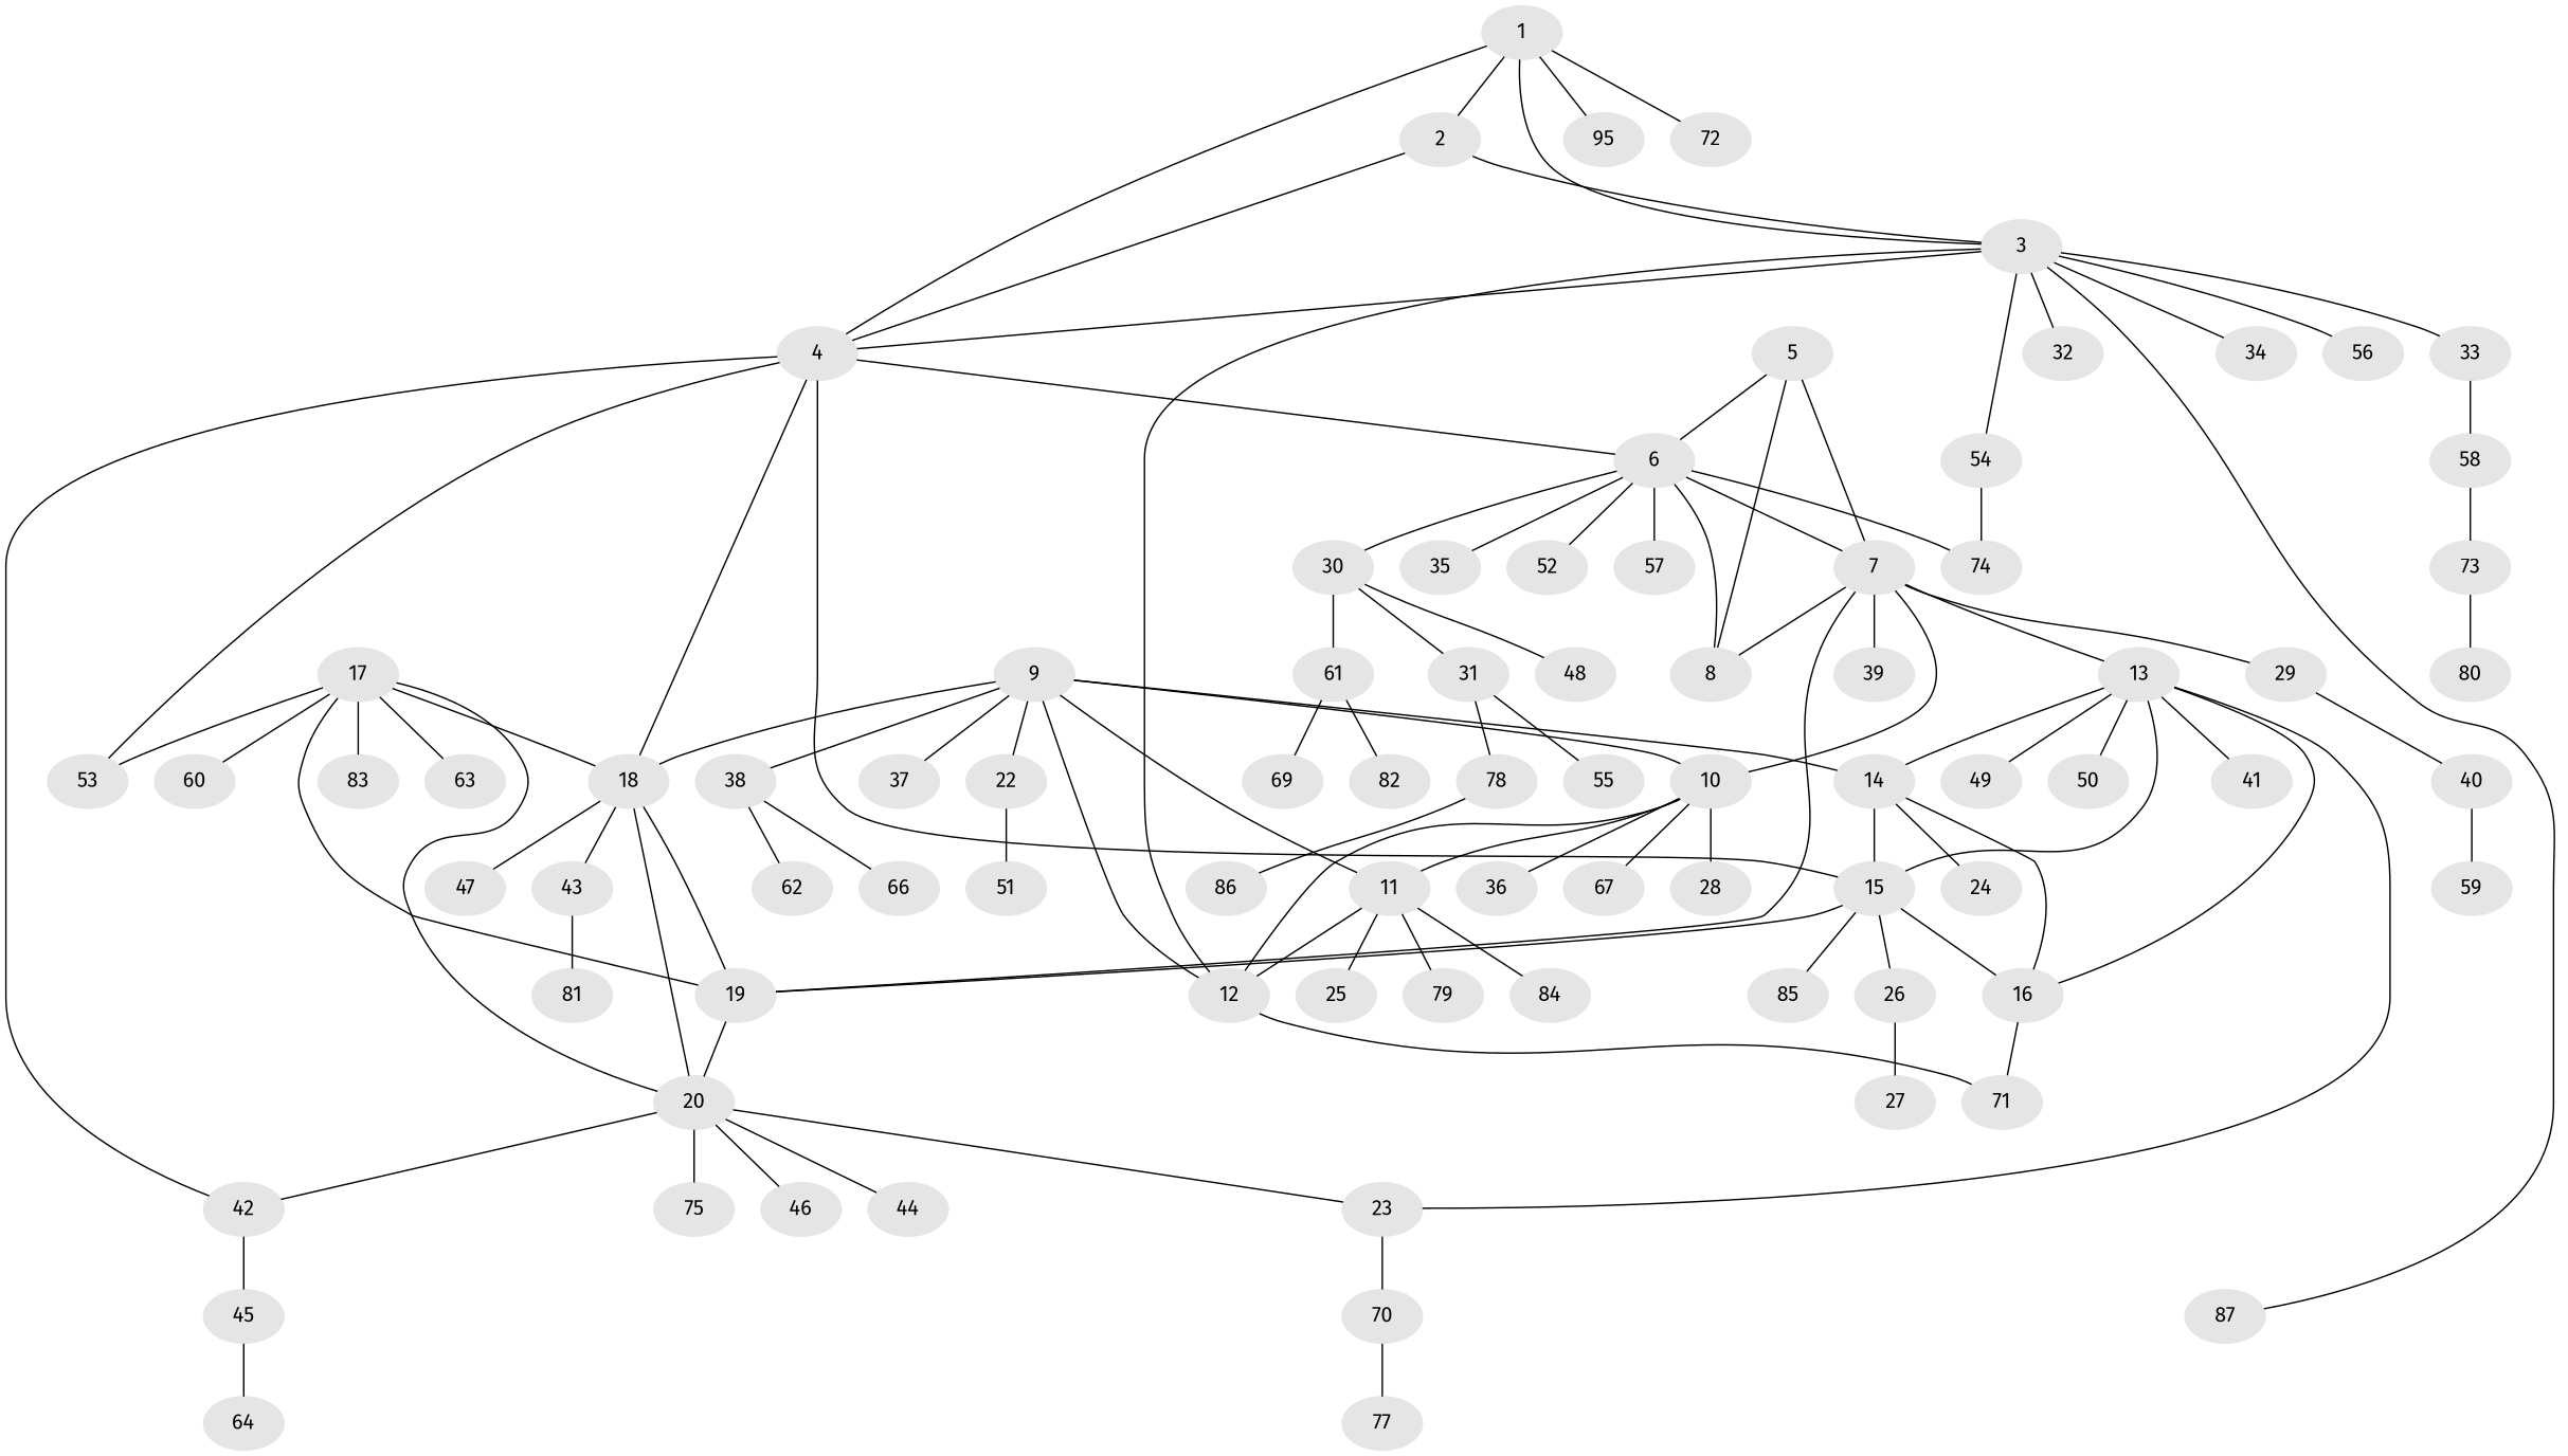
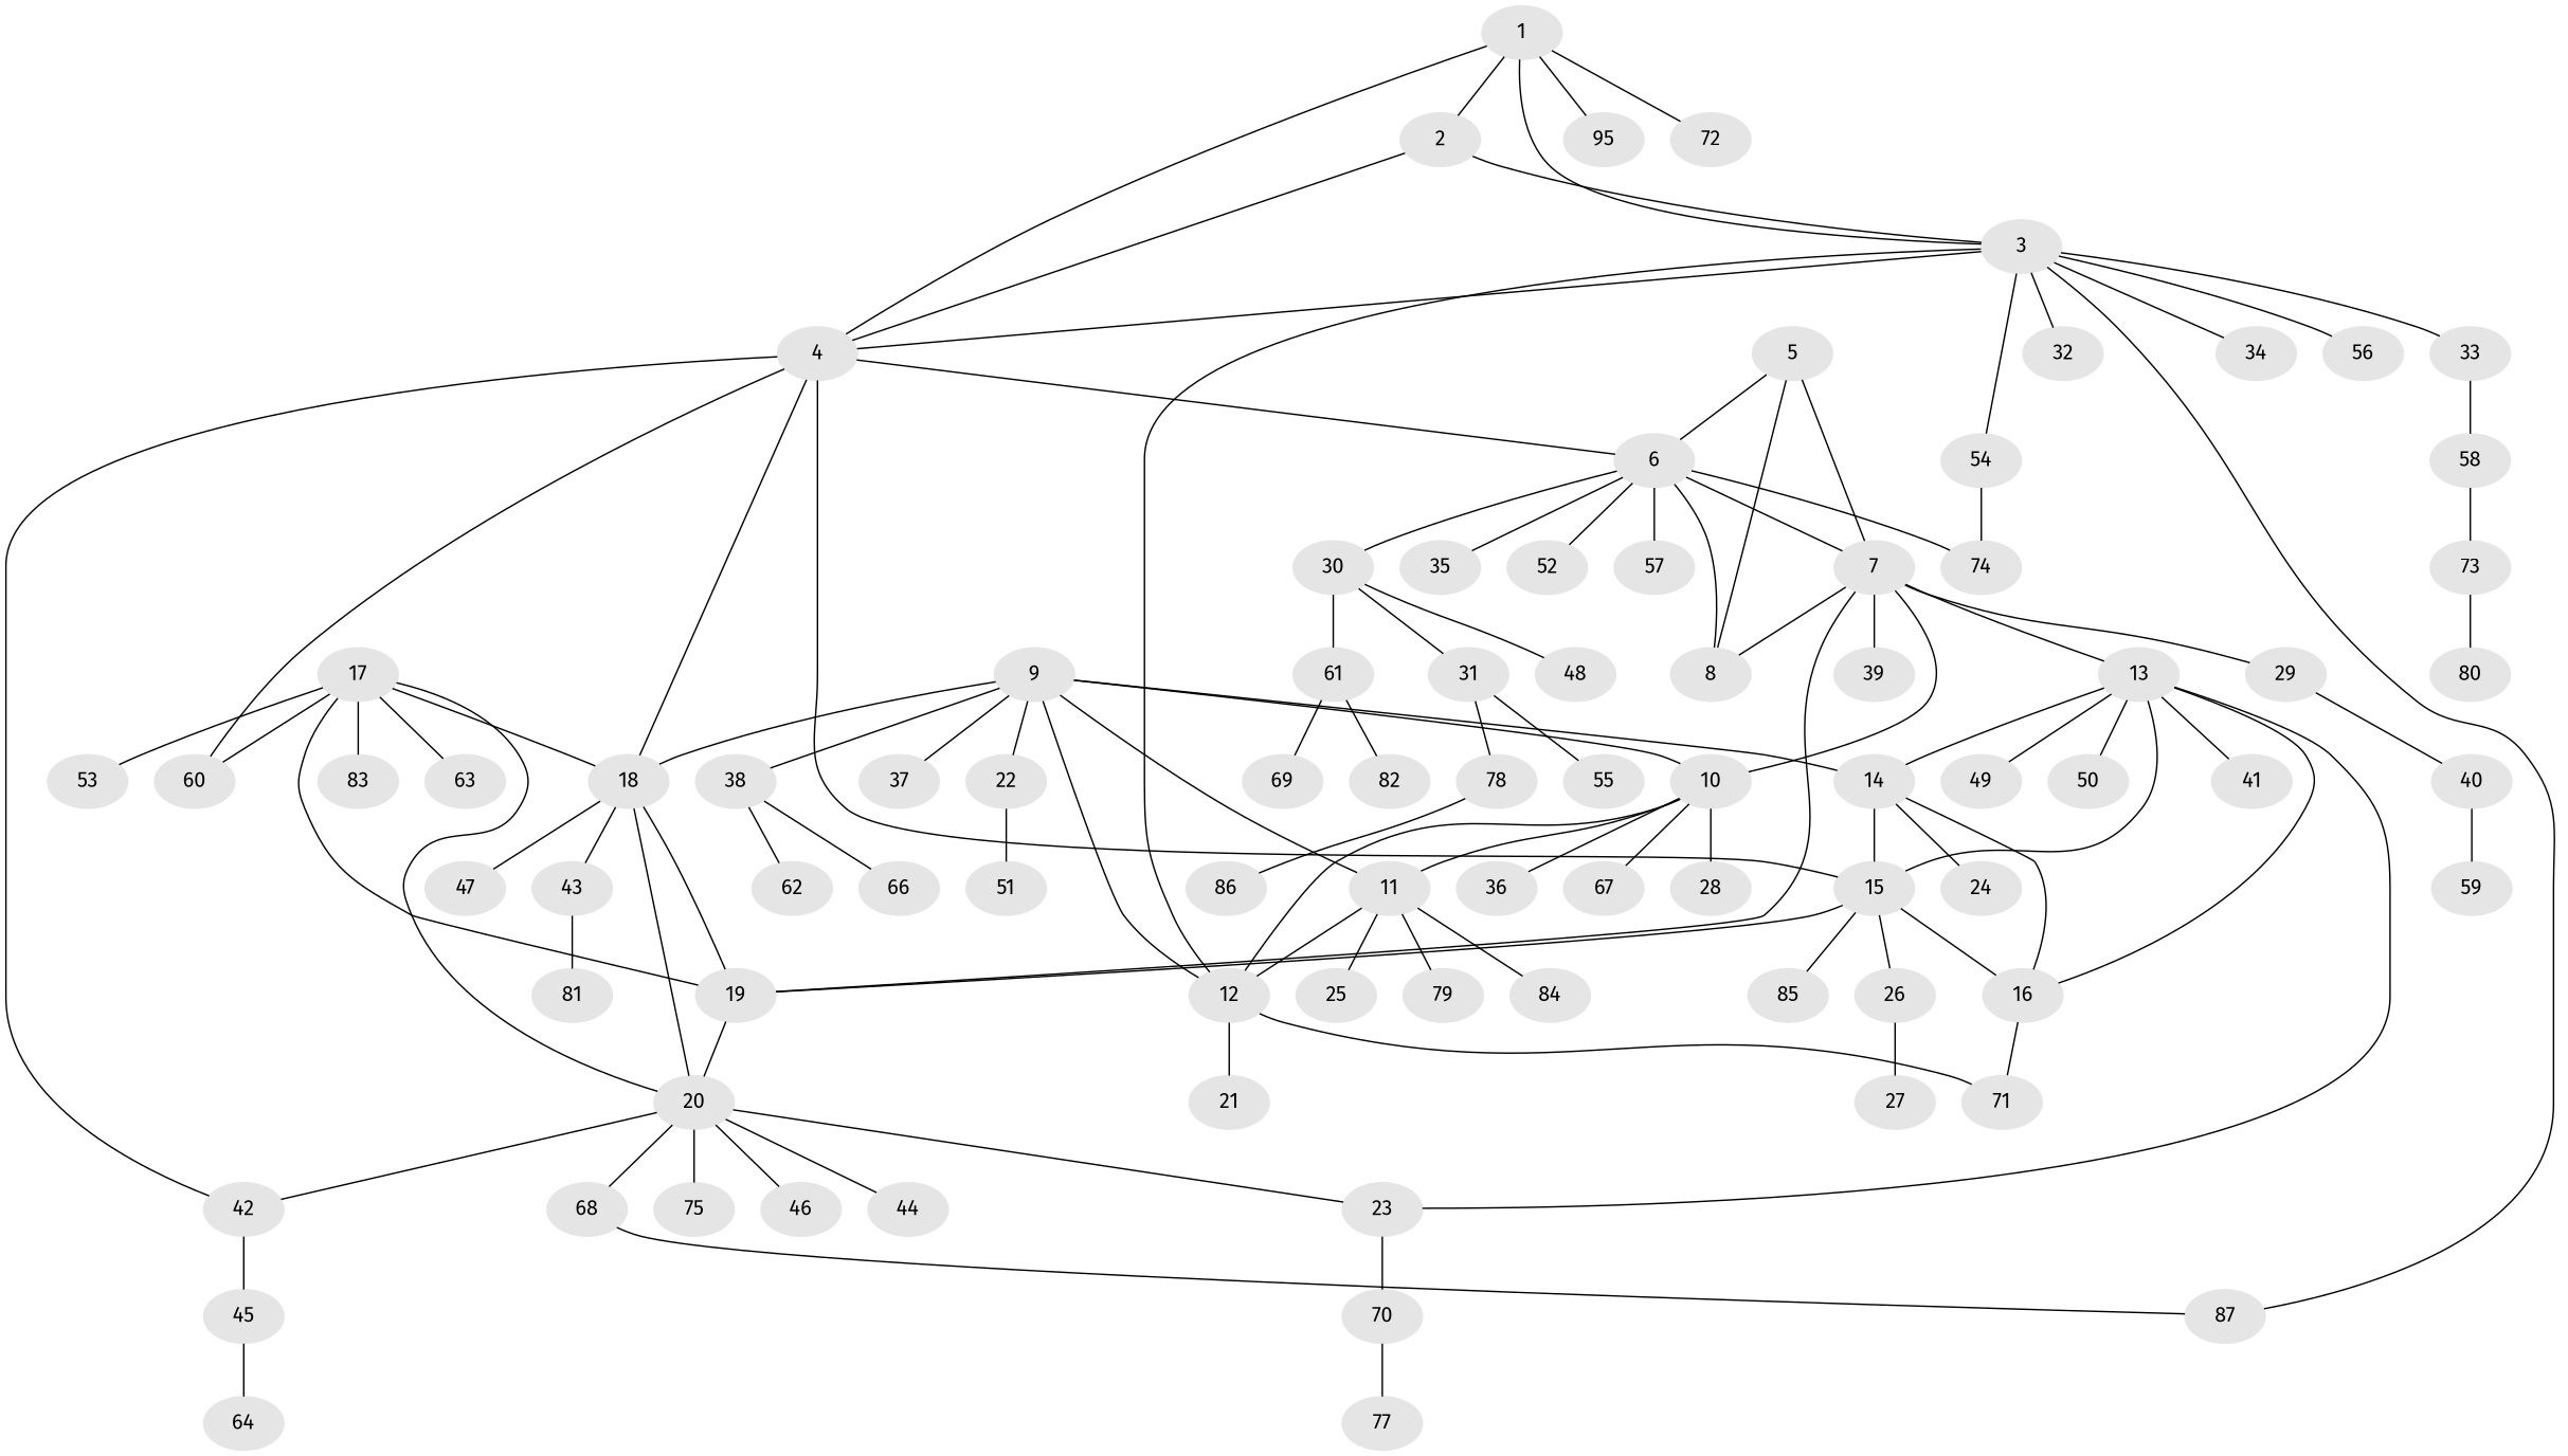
  graph {
    fontname="Fira Sans"
    node [color=gray90 fontname="Fira Sans" style=filled]
    edge [fontname="Fira Sans"]
    1
    2
    3
    4
    n5 [label=95]
    72
    12
    32
    33
    34
    54
    56
    87
    6
    15
    18
    42
    53
+   21
    71
    58
    74
    7
    8
    30
    35
    52
    57
    19
    16
    26
    85
    20
    43
    47
    45
    5
    10
    13
    29
    39
    31
    48
    61
    11
    28
    36
    67
    14
    23
    41
    49
    50
    40
    9
    22
    37
    38
    25
    79
    84
    24
    51
    62
    66
    70
    27
    17
    60
    63
    83
    44
    46
+   68
    75
    81
    77
    59
    55
    78
    69
    82
    86
    73
    64
    80
    1 -- 2
    1 -- 3
    1 -- 4
    1 -- n5
    1 -- 72
    2 -- 3
    2 -- 4
    3 -- 4
    3 -- 12
    3 -- 32
    3 -- 33
    3 -- 34
    3 -- 54
    3 -- 56
    3 -- 87
    4 -- 6
    4 -- 15
    4 -- 18
    4 -- 42
-   4 -- 53
+   4 -- 60
+   12 -- 21
    12 -- 71
    33 -- 58
    54 -- 74
    6 -- 74
    6 -- 7
    6 -- 8
    6 -- 30
    6 -- 35
    6 -- 52
    6 -- 57
    15 -- 19
    15 -- 16
    15 -- 26
    15 -- 85
    18 -- 19
    18 -- 20
    18 -- 43
    18 -- 47
    42 -- 45
    58 -- 73
    7 -- 8
    7 -- 19
    7 -- 10
    7 -- 13
    7 -- 29
    7 -- 39
    30 -- 31
    30 -- 48
    30 -- 61
    19 -- 20
    16 -- 71
    26 -- 27
    20 -- 42
    20 -- 23
    20 -- 44
    20 -- 46
+   20 -- 68
    20 -- 75
    43 -- 81
    45 -- 64
    5 -- 6
    5 -- 7
    5 -- 8
    10 -- 12
    10 -- 11
    10 -- 28
    10 -- 36
    10 -- 67
    13 -- 15
    13 -- 16
    13 -- 14
    13 -- 23
    13 -- 41
    13 -- 49
    13 -- 50
    29 -- 40
    31 -- 55
    31 -- 78
    61 -- 69
    61 -- 82
    11 -- 12
    11 -- 25
    11 -- 79
    11 -- 84
    14 -- 15
    14 -- 16
    14 -- 24
    23 -- 70
    40 -- 59
    9 -- 12
    9 -- 18
    9 -- 10
    9 -- 11
    9 -- 14
    9 -- 22
    9 -- 37
    9 -- 38
    22 -- 51
    38 -- 62
    38 -- 66
    70 -- 77
    17 -- 18
    17 -- 53
    17 -- 19
    17 -- 20
    17 -- 60
    17 -- 63
    17 -- 83
+   68 -- 87
    78 -- 86
    73 -- 80
  }
